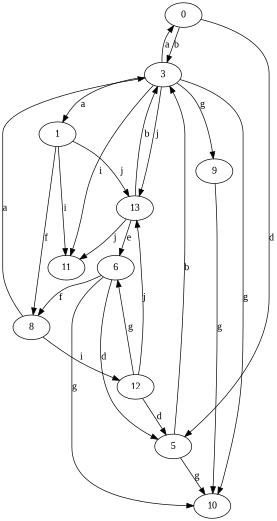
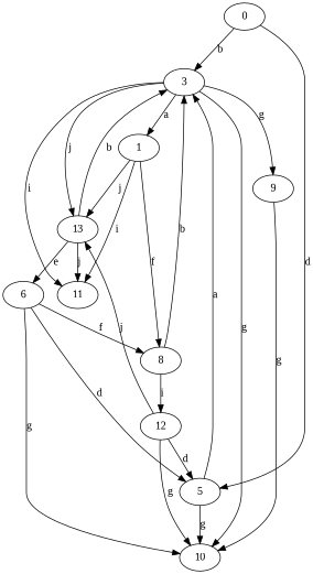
  strict digraph {
    fontname="Liberation Serif"
    node [fontname="Liberation Serif"]
    edge [fontname="Liberation Serif"]
    0
    3
    5
    1
    11
    13
    9
    10
    8
    12
    6
    0 -> 3 [label=b]
    0 -> 5 [label=d]
-   3 -> 0 [label=a]
    3 -> 1 [label=a]
    3 -> 11 [label=i]
    3 -> 13 [label=j]
    3 -> 9 [label=g]
    3 -> 10 [label=g]
-   5 -> 3 [label=b]
+   5 -> 3 [label=a]
    5 -> 10 [label=g]
    1 -> 11 [label=i]
    1 -> 13 [label=j]
    1 -> 8 [label=f]
    13 -> 3 [label=b]
    13 -> 11 [label=j]
    13 -> 6 [label=e]
    9 -> 10 [label=g]
-   8 -> 3 [label=a]
+   8 -> 3 [label=b]
    8 -> 12 [label=i]
    12 -> 5 [label=d]
    12 -> 13 [label=j]
-   12 -> 6 [label=g]
+   12 -> 10 [label=g]
    6 -> 5 [label=d]
    6 -> 10 [label=g]
    6 -> 8 [label=f]
  }
